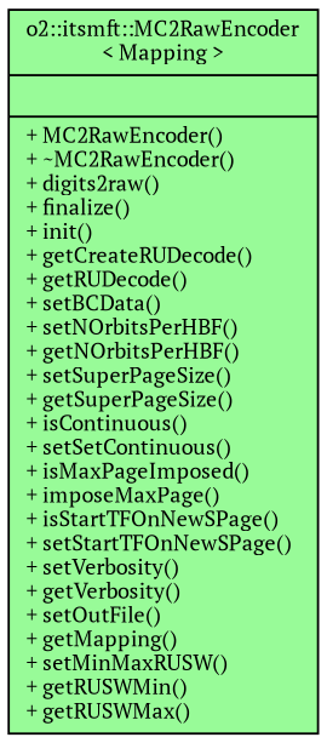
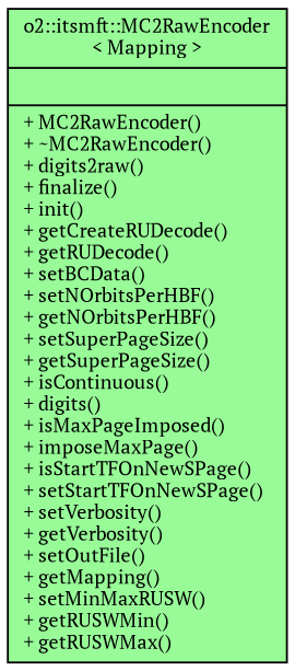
  digraph {
    fontname="PT Serif"
-   n1 [color=black fillcolor=palegreen fontcolor=black fontname="PT Serif" fontsize=10 height=0.2 label="{o2::itsmft::MC2RawEncoder\l\< Mapping \>\n||+ MC2RawEncoder()\l+ ~MC2RawEncoder()\l+ digits2raw()\l+ finalize()\l+ init()\l+ getCreateRUDecode()\l+ getRUDecode()\l+ setBCData()\l+ setNOrbitsPerHBF()\l+ getNOrbitsPerHBF()\l+ setSuperPageSize()\l+ getSuperPageSize()\l+ isContinuous()\l+ setSetContinuous()\l+ isMaxPageImposed()\l+ imposeMaxPage()\l+ isStartTFOnNewSPage()\l+ setStartTFOnNewSPage()\l+ setVerbosity()\l+ getVerbosity()\l+ setOutFile()\l+ getMapping()\l+ setMinMaxRUSW()\l+ getRUSWMin()\l+ getRUSWMax()\l}" shape=record style=filled width=0.4]
+   n1 [color=black fillcolor=palegreen fontcolor=black fontname="PT Serif" fontsize=10 height=0.2 label="{o2::itsmft::MC2RawEncoder\l\< Mapping \>\n||+ MC2RawEncoder()\l+ ~MC2RawEncoder()\l+ digits2raw()\l+ finalize()\l+ init()\l+ getCreateRUDecode()\l+ getRUDecode()\l+ setBCData()\l+ setNOrbitsPerHBF()\l+ getNOrbitsPerHBF()\l+ setSuperPageSize()\l+ getSuperPageSize()\l+ isContinuous()\l+ digits()\l+ isMaxPageImposed()\l+ imposeMaxPage()\l+ isStartTFOnNewSPage()\l+ setStartTFOnNewSPage()\l+ setVerbosity()\l+ getVerbosity()\l+ setOutFile()\l+ getMapping()\l+ setMinMaxRUSW()\l+ getRUSWMin()\l+ getRUSWMax()\l}" shape=record style=filled width=0.4]
  }
